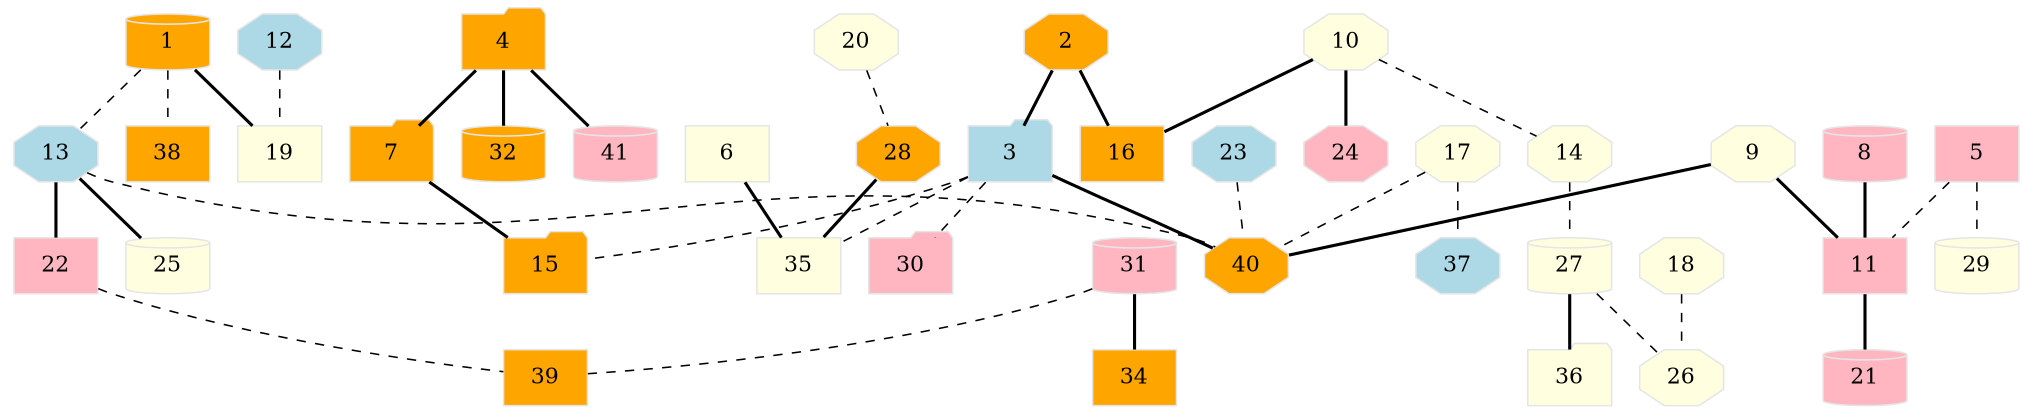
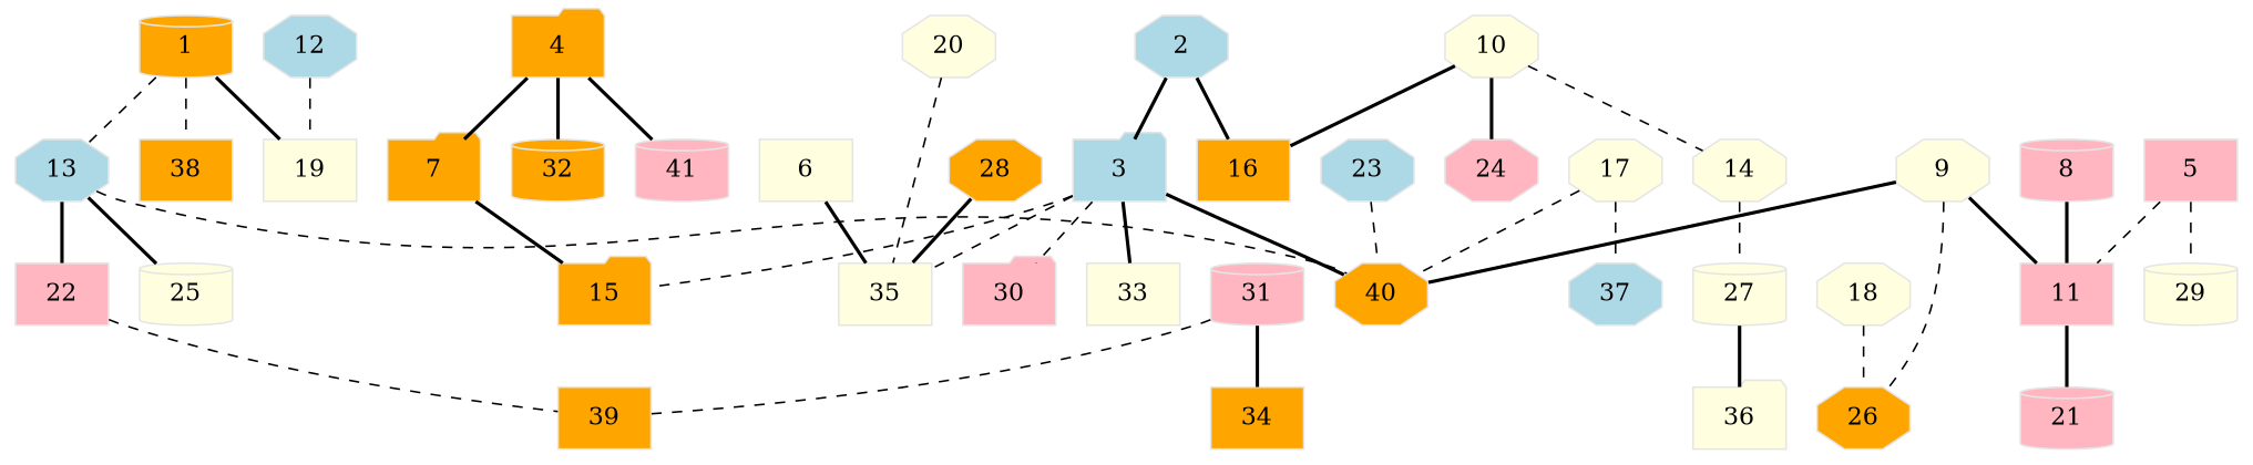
  graph {
    node [color=gray90 fillcolor=lightyellow shape=octagon style=filled]
    edge [style=bold weight=1.0]
    1 [fillcolor=orange shape=cylinder]
    13 [fillcolor=lightblue]
    19 [shape=box]
    38 [fillcolor=orange shape=box]
    40 [fillcolor=orange]
    22 [fillcolor=lightpink shape=box]
    25 [shape=cylinder]
-   2 [fillcolor=orange]
+   2 [fillcolor=lightblue]
    3 [fillcolor=lightblue shape=folder]
    16 [fillcolor=orange shape=box]
    15 [fillcolor=orange shape=folder]
    30 [fillcolor=lightpink shape=folder]
+   33 [shape=box]
    35 [shape=box]
    4 [fillcolor=orange shape=folder]
    7 [fillcolor=orange shape=folder]
    32 [fillcolor=orange shape=cylinder]
    41 [fillcolor=lightpink shape=cylinder]
    5 [fillcolor=lightpink shape=box]
    11 [fillcolor=lightpink shape=box]
    29 [shape=cylinder]
    21 [fillcolor=lightpink shape=cylinder]
    6 [shape=box]
    8 [fillcolor=lightpink shape=cylinder]
    9
-   26
+   26 [fillcolor=orange]
    10
    14
    24 [fillcolor=lightpink]
    27 [shape=cylinder]
    12 [fillcolor=lightblue]
    39 [fillcolor=orange shape=box]
    36 [shape=folder]
    17
    37 [fillcolor=lightblue]
    18
    20
    23 [fillcolor=lightblue]
    28 [fillcolor=orange]
    31 [fillcolor=lightpink shape=cylinder]
    34 [fillcolor=orange shape=box]
    1 -- 13 [style=dashed]
    1 -- 19
    1 -- 38 [style=dashed]
    13 -- 40 [style=dashed]
    13 -- 22
    13 -- 25
    22 -- 39 [style=dashed]
    2 -- 3
    2 -- 16
    3 -- 40
    3 -- 15 [style=dashed]
    3 -- 30 [style=dashed]
+   3 -- 33
    3 -- 35 [style=dashed]
    4 -- 7
    4 -- 32
    4 -- 41
    7 -- 15
    5 -- 11 [style=dashed]
    5 -- 29 [style=dashed]
    11 -- 21
    6 -- 35
    8 -- 11
    9 -- 40
    9 -- 11
-   27 -- 26 [style=dashed]
+   9 -- 26 [style=dashed]
    10 -- 16
    10 -- 14 [style=dashed]
    10 -- 24
    14 -- 27 [style=dashed]
    27 -- 36
    12 -- 19 [style=dashed]
    17 -- 40 [style=dashed]
    17 -- 37 [style=dashed]
    18 -- 26 [style=dashed]
-   20 -- 28 [style=dashed]
+   20 -- 35 [style=dashed]
    23 -- 40 [style=dashed]
    28 -- 35
    31 -- 39 [style=dashed]
    31 -- 34
  }
